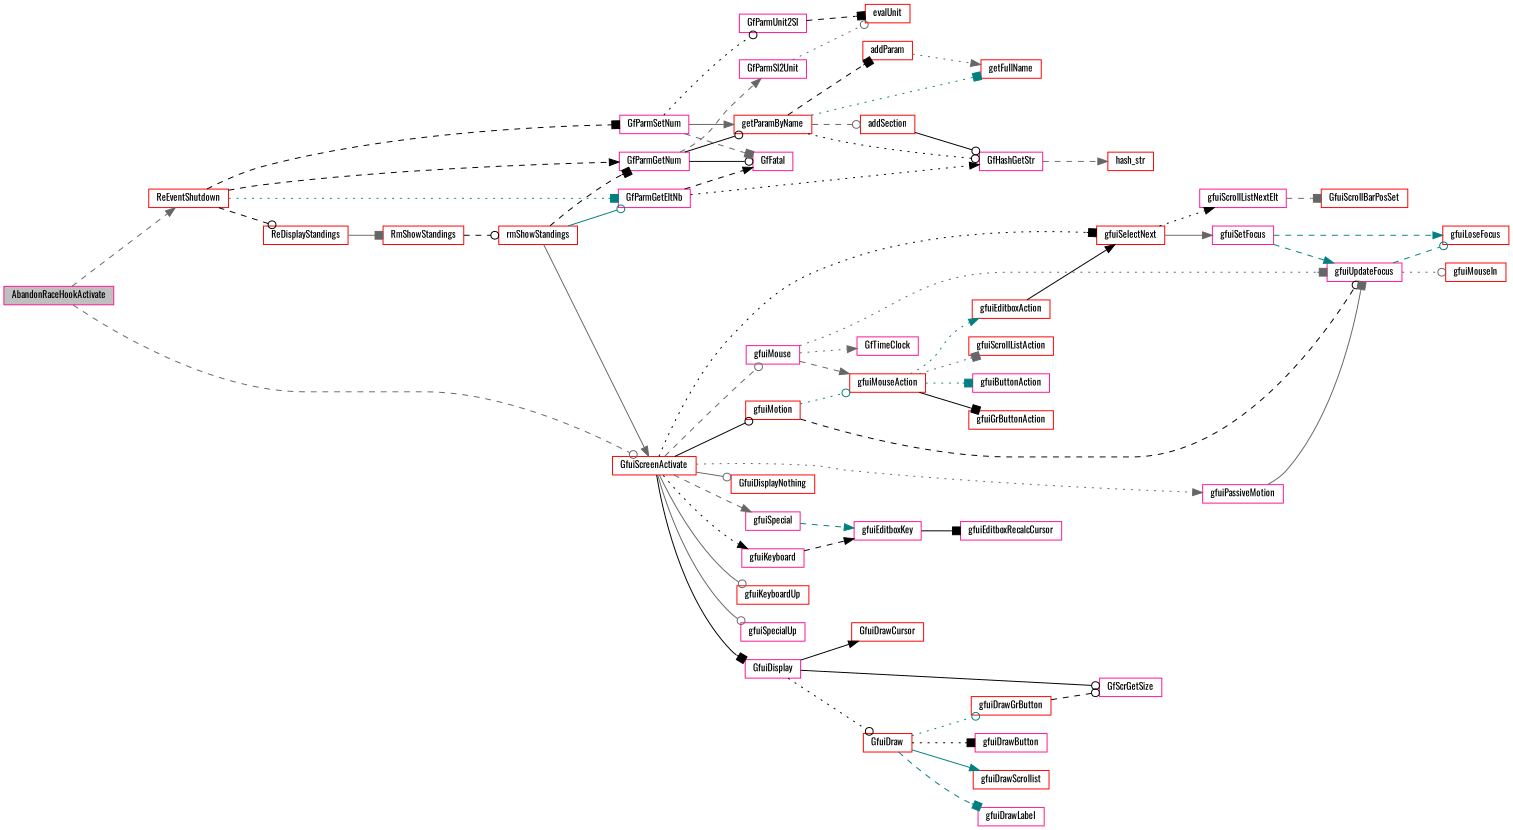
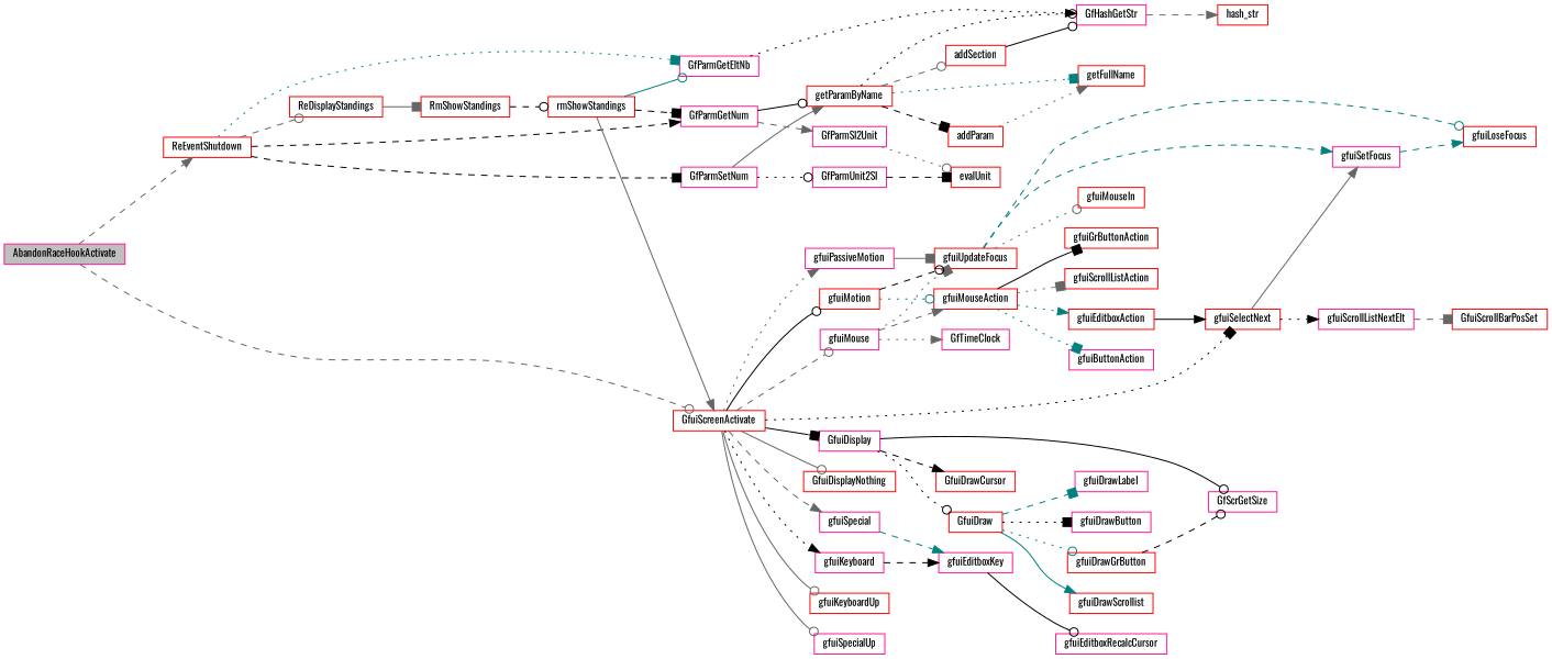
  digraph {
    fontname=Oswald
    rankdir=LR
    node [color=red fillcolor=white fontname=Oswald fontsize=10 shape=record style=filled]
    edge [arrowhead=normal color=black fontname=Oswald fontsize=10 labelfontname=Helvetica labelfontsize=10 style=dashed]
    n1 [color=deeppink fillcolor=grey75 fontcolor=black height=0.2 label=AbandonRaceHookActivate width=0.4]
    n2 [height=0.2 label=ReEventShutdown width=0.4]
    n3 [height=0.2 label=GfuiScreenActivate width=0.4]
    n4 [color=deeppink height=0.2 label=GfParmGetEltNb width=0.4]
    n5 [color=deeppink height=0.2 label=GfParmGetNum width=0.4]
    n6 [color=deeppink height=0.2 label=GfParmSetNum width=0.4]
    n7 [height=0.2 label=ReDisplayStandings width=0.4]
    n8 [color=deeppink height=0.2 label=gfuiKeyboard width=0.4]
    n9 [color=deeppink height=0.2 label=gfuiSpecial width=0.4]
    n10 [height=0.2 label=gfuiKeyboardUp width=0.4]
    n11 [color=deeppink height=0.2 label=gfuiSpecialUp width=0.4]
    n12 [color=deeppink height=0.2 label=gfuiMouse width=0.4]
    n13 [height=0.2 label=gfuiSelectNext width=0.4]
    n14 [height=0.2 label=gfuiMotion width=0.4]
    n15 [color=deeppink height=0.2 label=gfuiPassiveMotion width=0.4]
    n16 [color=deeppink height=0.2 label=GfuiDisplay width=0.4]
    n17 [height=0.2 label=GfuiDisplayNothing width=0.4]
-   n18 [color=deeppink height=0.2 label=GfFatal width=0.4]
    n19 [color=deeppink height=0.2 label=GfHashGetStr width=0.4]
    n20 [height=0.2 label=getParamByName width=0.4]
    n21 [color=deeppink height=0.2 label=GfParmSI2Unit width=0.4]
    n22 [color=deeppink height=0.2 label=GfParmUnit2SI width=0.4]
    n23 [height=0.2 label=RmShowStandings width=0.4]
    n24 [height=0.2 label=hash_str width=0.4]
    n25 [height=0.2 label=getFullName width=0.4]
    n26 [height=0.2 label=addSection width=0.4]
    n27 [height=0.2 label=addParam width=0.4]
    n28 [height=0.2 label=evalUnit width=0.4]
    n29 [height=0.2 label=rmShowStandings width=0.4]
    n30 [color=deeppink height=0.2 label=gfuiEditboxKey width=0.4]
    n31 [color=deeppink height=0.2 label=GfTimeClock width=0.4]
-   n32 [color=deeppink height=0.2 label=gfuiUpdateFocus width=0.4]
+   n32 [height=0.2 label=gfuiUpdateFocus width=0.4]
    n33 [height=0.2 label=gfuiMouseAction width=0.4]
    n34 [color=deeppink height=0.2 label=gfuiSetFocus width=0.4]
    n35 [color=deeppink height=0.2 label=gfuiScrollListNextElt width=0.4]
    n36 [color=deeppink height=0.2 label=GfScrGetSize width=0.4]
    n37 [height=0.2 label=GfuiDraw width=0.4]
    n38 [height=0.2 label=GfuiDrawCursor width=0.4]
    n39 [color=deeppink height=0.2 label=gfuiEditboxRecalcCursor width=0.4]
    n40 [height=0.2 label=gfuiMouseIn width=0.4]
    n41 [height=0.2 label=gfuiLoseFocus width=0.4]
    n42 [color=deeppink height=0.2 label=gfuiButtonAction width=0.4]
    n43 [height=0.2 label=gfuiGrButtonAction width=0.4]
    n44 [height=0.2 label=gfuiScrollListAction width=0.4]
    n45 [height=0.2 label=gfuiEditboxAction width=0.4]
    n46 [height=0.2 label=GfuiScrollBarPosSet width=0.4]
    n47 [color=deeppink height=0.2 label=gfuiDrawLabel width=0.4]
    n48 [color=deeppink height=0.2 label=gfuiDrawButton width=0.4]
    n49 [height=0.2 label=gfuiDrawGrButton width=0.4]
    n50 [height=0.2 label=gfuiDrawScrollist width=0.4]
    n1 -> n2 [color=gray40]
    n1 -> n3 [arrowhead=odot color=gray40]
    n2 -> n4 [arrowhead=box color=teal style=dotted]
    n2 -> n5
    n2 -> n6 [arrowhead=box]
-   n2 -> n7 [arrowhead=odot]
+   n2 -> n7 [arrowhead=odot color=gray40]
    n3 -> n8 [style=dotted]
    n3 -> n9 [color=gray40]
    n3 -> n10 [arrowhead=odot color=gray40 style=solid]
    n3 -> n11 [arrowhead=odot color=gray40 style=solid]
    n3 -> n12 [arrowhead=odot color=gray40]
    n3 -> n13 [arrowhead=box style=dotted]
    n3 -> n14 [arrowhead=odot style=solid]
    n3 -> n15 [color=gray40 style=dotted]
    n3 -> n16 [arrowhead=box style=solid]
    n3 -> n17 [arrowhead=odot color=gray40 style=solid]
-   n4 -> n18
    n4 -> n19 [style=dotted]
-   n5 -> n18 [arrowhead=odot style=solid]
    n5 -> n20 [arrowhead=odot style=solid]
    n5 -> n21 [color=gray40]
-   n6 -> n18 [arrowhead=box color=gray40]
    n6 -> n20 [color=gray40 style=solid]
    n6 -> n22 [arrowhead=odot style=dotted]
    n7 -> n23 [arrowhead=box color=gray40 style=solid]
    n8 -> n30
    n9 -> n30 [color=teal]
    n12 -> n31 [color=gray40 style=dotted]
    n12 -> n32 [arrowhead=box color=gray40 style=dotted]
    n12 -> n33 [color=gray40]
    n13 -> n34 [color=gray40 style=solid]
    n13 -> n35 [style=dotted]
    n14 -> n32 [arrowhead=odot]
    n14 -> n33 [arrowhead=odot color=teal style=dotted]
    n15 -> n32 [arrowhead=box color=gray40 style=solid]
    n16 -> n36 [arrowhead=odot style=solid]
    n16 -> n37 [arrowhead=odot style=dotted]
-   n16 -> n38 [style=solid]
+   n16 -> n38
    n19 -> n24 [color=gray40]
    n20 -> n19 [arrowhead=odot style=dotted]
    n20 -> n25 [arrowhead=box color=teal style=dotted]
    n20 -> n26 [arrowhead=odot color=gray40]
    n20 -> n27 [arrowhead=box]
    n21 -> n28 [arrowhead=odot color=gray40 style=dotted]
    n22 -> n28 [arrowhead=box]
    n23 -> n29 [arrowhead=odot]
    n26 -> n19 [arrowhead=odot style=solid]
    n27 -> n25 [color=gray40 style=dotted]
    n29 -> n3 [color=gray40 style=solid]
    n29 -> n4 [arrowhead=odot color=teal style=solid]
    n29 -> n5 [arrowhead=box]
-   n30 -> n39 [arrowhead=box style=solid]
-   n34 -> n32 [color=teal]
+   n30 -> n39 [arrowhead=odot style=solid]
+   n32 -> n34 [color=teal]
    n32 -> n40 [arrowhead=odot color=gray40 style=dotted]
    n32 -> n41 [arrowhead=odot color=teal]
    n33 -> n42 [arrowhead=box color=teal style=dotted]
    n33 -> n43 [arrowhead=box style=solid]
    n33 -> n44 [arrowhead=box color=gray40 style=dotted]
    n33 -> n45 [color=teal style=dotted]
    n34 -> n41 [color=teal]
    n35 -> n46 [arrowhead=box color=gray40]
    n37 -> n47 [arrowhead=box color=teal]
    n37 -> n48 [arrowhead=box style=dotted]
    n37 -> n49 [arrowhead=odot color=teal style=dotted]
    n37 -> n50 [color=teal style=solid]
    n45 -> n13 [style=solid]
    n49 -> n36 [arrowhead=odot]
  }
